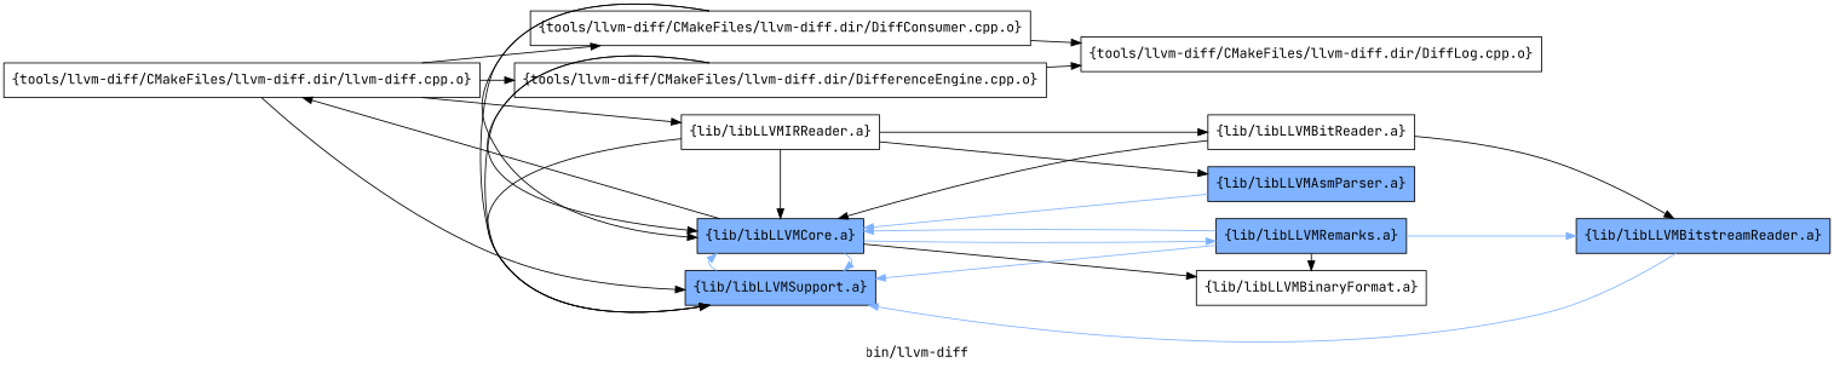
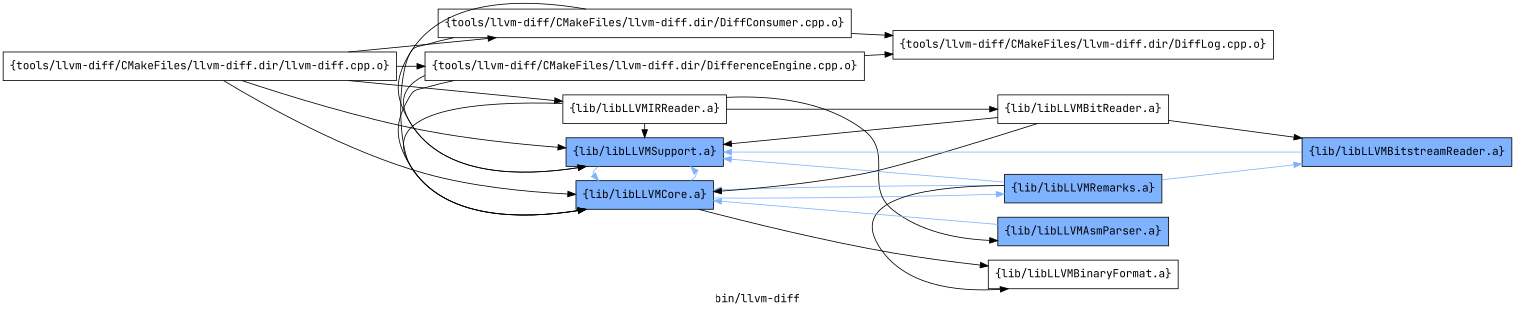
  digraph {
    fontname="JetBrains Mono"
    label="bin/llvm-diff"
    rankdir=LR
    node [fontname="JetBrains Mono" group=0 shape=box]
    edge [fontname="JetBrains Mono"]
    n1 [label="{tools/llvm-diff/CMakeFiles/llvm-diff.dir/llvm-diff.cpp.o}"]
    n2 [label="{tools/llvm-diff/CMakeFiles/llvm-diff.dir/DiffConsumer.cpp.o}"]
    n3 [label="{tools/llvm-diff/CMakeFiles/llvm-diff.dir/DifferenceEngine.cpp.o}"]
    n4 [fillcolor="0.600000 0.5 1" group=1 label="{lib/libLLVMCore.a}" style=filled]
    n5 [fillcolor="0.600000 0.5 1" group=1 label="{lib/libLLVMSupport.a}" style=filled]
    n6 [label="{lib/libLLVMIRReader.a}"]
    n7 [label="{tools/llvm-diff/CMakeFiles/llvm-diff.dir/DiffLog.cpp.o}"]
    n8 [label="{lib/libLLVMBinaryFormat.a}"]
    n9 [fillcolor="0.600000 0.5 1" group=1 label="{lib/libLLVMRemarks.a}" style=filled]
    n10 [fillcolor="0.600000 0.5 1" group=1 label="{lib/libLLVMAsmParser.a}" style=filled]
    n11 [label="{lib/libLLVMBitReader.a}"]
    n12 [fillcolor="0.600000 0.5 1" group=1 label="{lib/libLLVMBitstreamReader.a}" style=filled]
    subgraph sub_1 {
      rank=same
      n1
    }
    subgraph sub_2 {
      rank=same
      n2
      n3
      n4
      n5
      n6
    }
    subgraph sub_3 {
      rank=same
      n7
      n8
      n9
      n10
      n11
    }
    n1 -> n2
    n1 -> n3
-   n4 -> n1
+   n1 -> n4
    n1 -> n5
    n1 -> n6
    n2 -> n4
    n2 -> n5
    n2 -> n7
    n3 -> n4
    n3 -> n5
    n3 -> n7
    n4 -> n5 [color="0.600000 0.5 1"]
    n4 -> n8
    n4 -> n9 [color="0.600000 0.5 1"]
    n5 -> n4 [color="0.600000 0.5 1"]
    n6 -> n4
    n6 -> n5
    n6 -> n10
    n6 -> n11
    n9 -> n4 [color="0.600000 0.5 1"]
    n9 -> n5 [color="0.600000 0.5 1"]
    n9 -> n8
    n9 -> n12 [color="0.600000 0.5 1"]
    n10 -> n4 [color="0.600000 0.5 1"]
    n11 -> n4
+   n11 -> n5
    n11 -> n12
    n12 -> n5 [color="0.600000 0.5 1"]
  }
